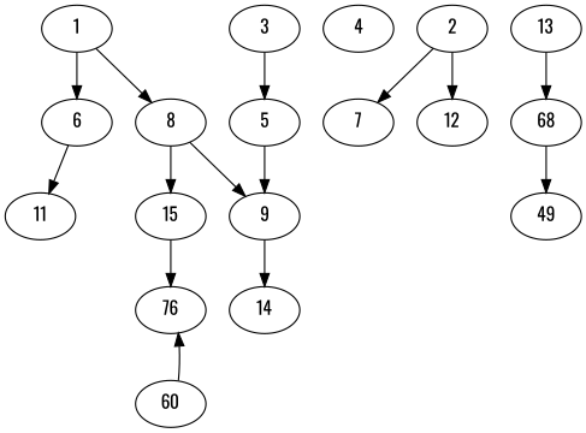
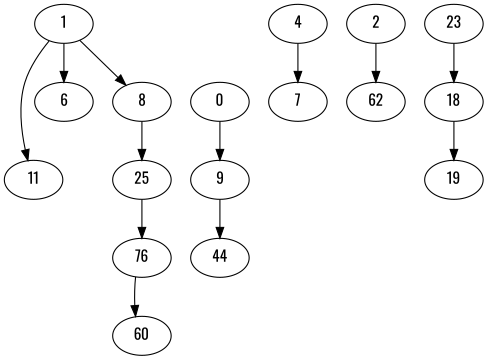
  digraph {
    fontname=Oswald
    node [alpha=0.12 fontname=Oswald]
    edge [fontname=Oswald]
    1 [alpha=0.01 expect_size=39137280]
    6 [expect_size=27847680]
    8 [alpha=0.17 expect_size=44309504]
    11 [alpha=0.00 expect_size=51269632]
    9 [alpha=0.11 expect_size=39330816]
-   15 [expect_size=46159872]
-   14 [alpha=0.03 expect_size=14042112]
+   15 [expect_size=46159872 label=25]
+   14 [alpha=0.03 expect_size=14042112 label=44]
    2 [alpha=0.11 expect_size=26799104]
    7 [alpha=0.10 expect_size=43357184]
-   12 [expect_size=7334912]
-   3 [expect_size=34578432]
-   5 [alpha=0.05 expect_size=36100096]
+   12 [expect_size=7334912 label=62]
+   5 [alpha=0.05 expect_size=36100096 label=0]
    4 [alpha=0.14 expect_size=21785600]
-   13 [alpha=0.00 expect_size=34058240]
-   18 [alpha=0.15 expect_size=14807040 label=68]
+   13 [alpha=0.00 expect_size=34058240 label=23]
+   18 [alpha=0.15 expect_size=14807040]
    n16 [alpha=0.13 expect_size=10052608 label=76]
-   19 [alpha=0.01 expect_size=6923264 label=49]
+   19 [alpha=0.01 expect_size=6923264]
    n18 [alpha=0.15 expect_size=32066560 label=60]
    1 -> 6
    1 -> 8
-   6 -> 11
-   8 -> 9
+   1 -> 11
    8 -> 15
    9 -> 14
    15 -> n16
-   2 -> 7
+   4 -> 7
    2 -> 12
-   3 -> 5
    5 -> 9
    13 -> 18
    18 -> 19
-   n18 -> n16
+   n16 -> n18
  }
